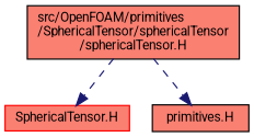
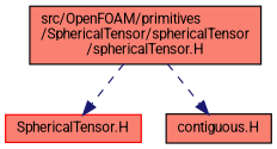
  digraph {
    fontname=Roboto
    node [color=black fillcolor=salmon fontname=Roboto fontsize=10 shape=record style=filled]
    edge [color=midnightblue fontname=Roboto fontsize=10 labelfontname=FreeSans labelfontsize=10 style=dashed]
    n1 [fontcolor=black height=0.2 label="src/OpenFOAM/primitives\l/SphericalTensor/sphericalTensor\l/sphericalTensor.H" width=0.4]
    n2 [color=red height=0.2 label="SphericalTensor.H" width=0.4]
-   n3 [height=0.2 label="primitives.H" width=0.4]
+   n3 [height=0.2 label="contiguous.H" width=0.4]
    n1 -> n2
    n1 -> n3
  }
